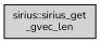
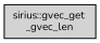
  digraph {
    rankdir=LR
    fontname=Nunito
-   n1 [color=black fillcolor=lightgrey fontname=Nunito fontsize=10 height=0.2 label="sirius::sirius_get\l_gvec_len" shape=record style=filled width=0.4]
+   n1 [color=black fillcolor=lightgrey fontname=Nunito fontsize=10 height=0.2 label="sirius::gvec_get\l_gvec_len" shape=record style=filled width=0.4]
  }
